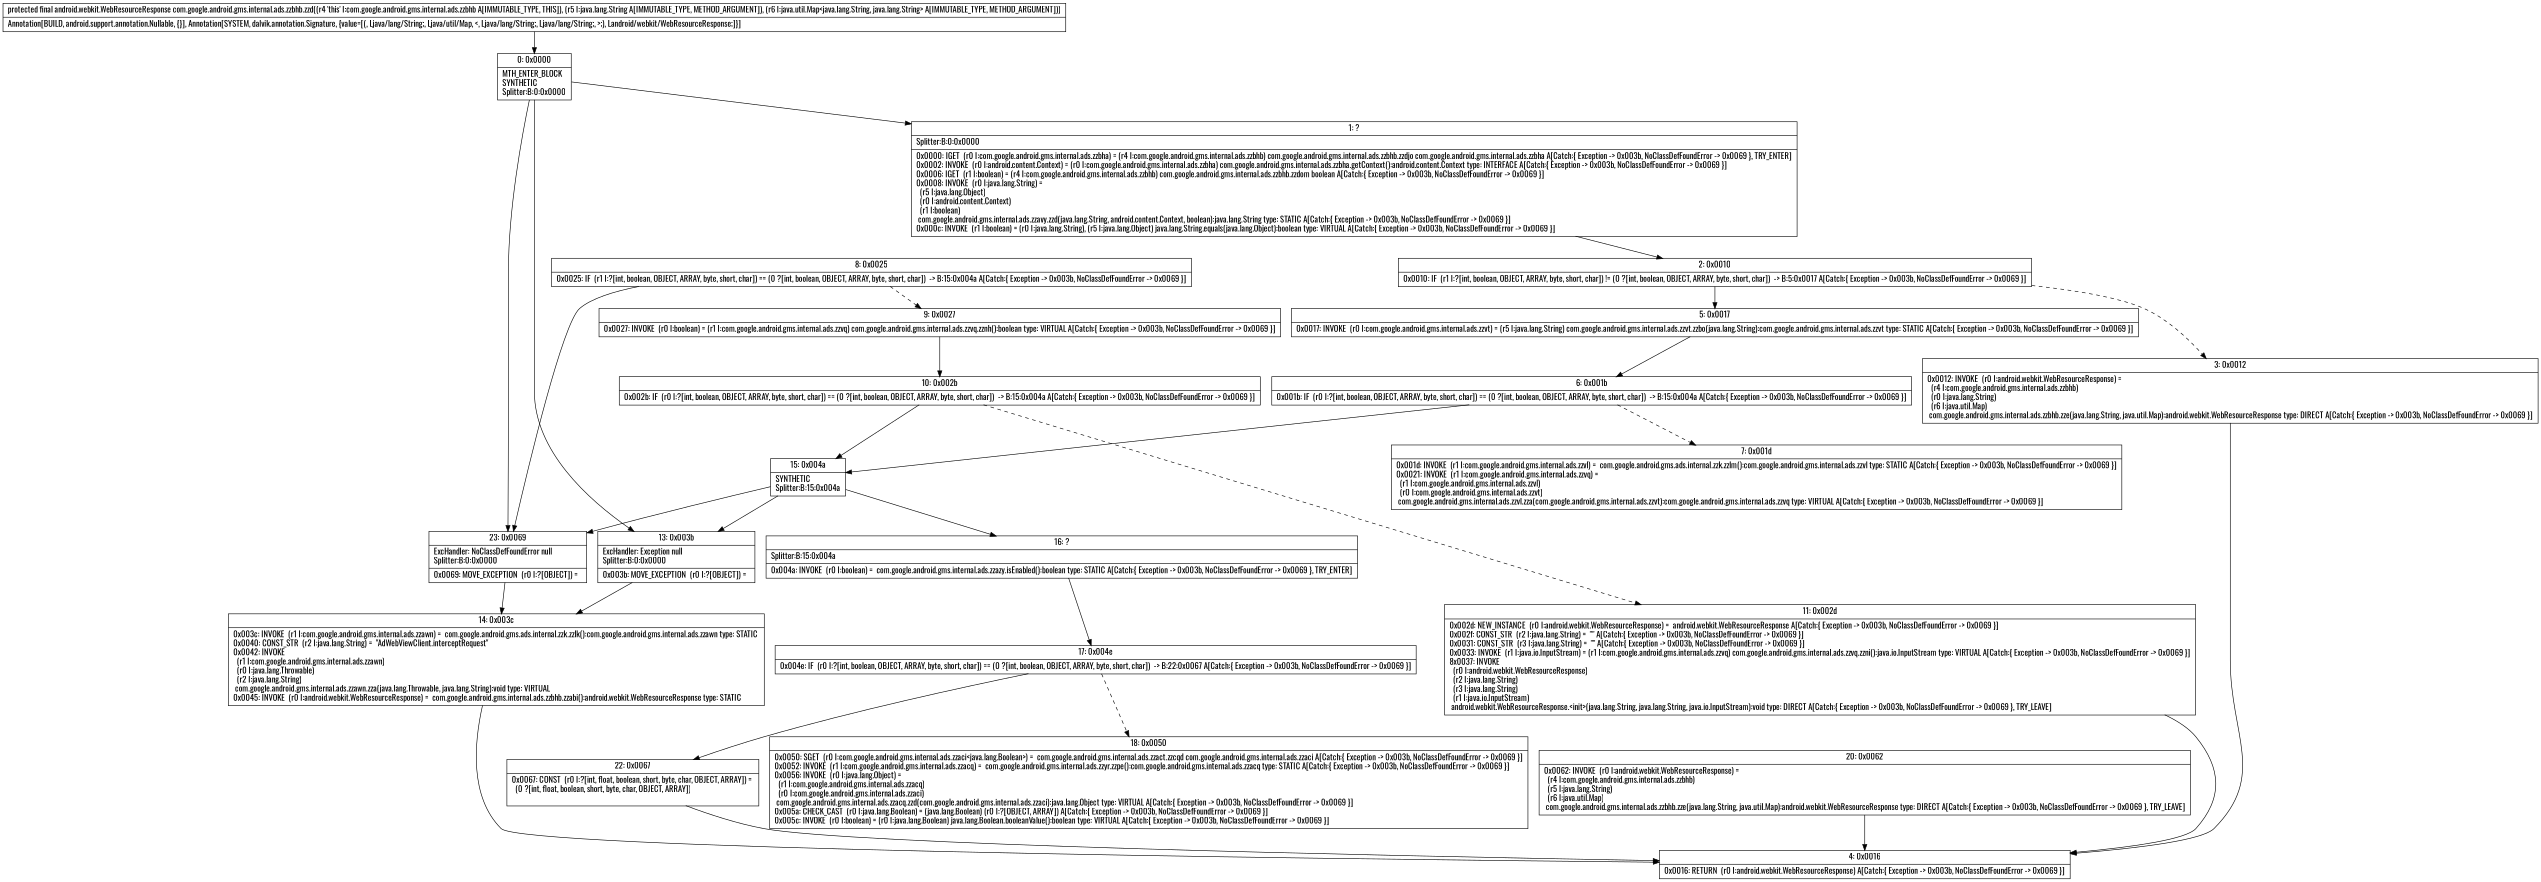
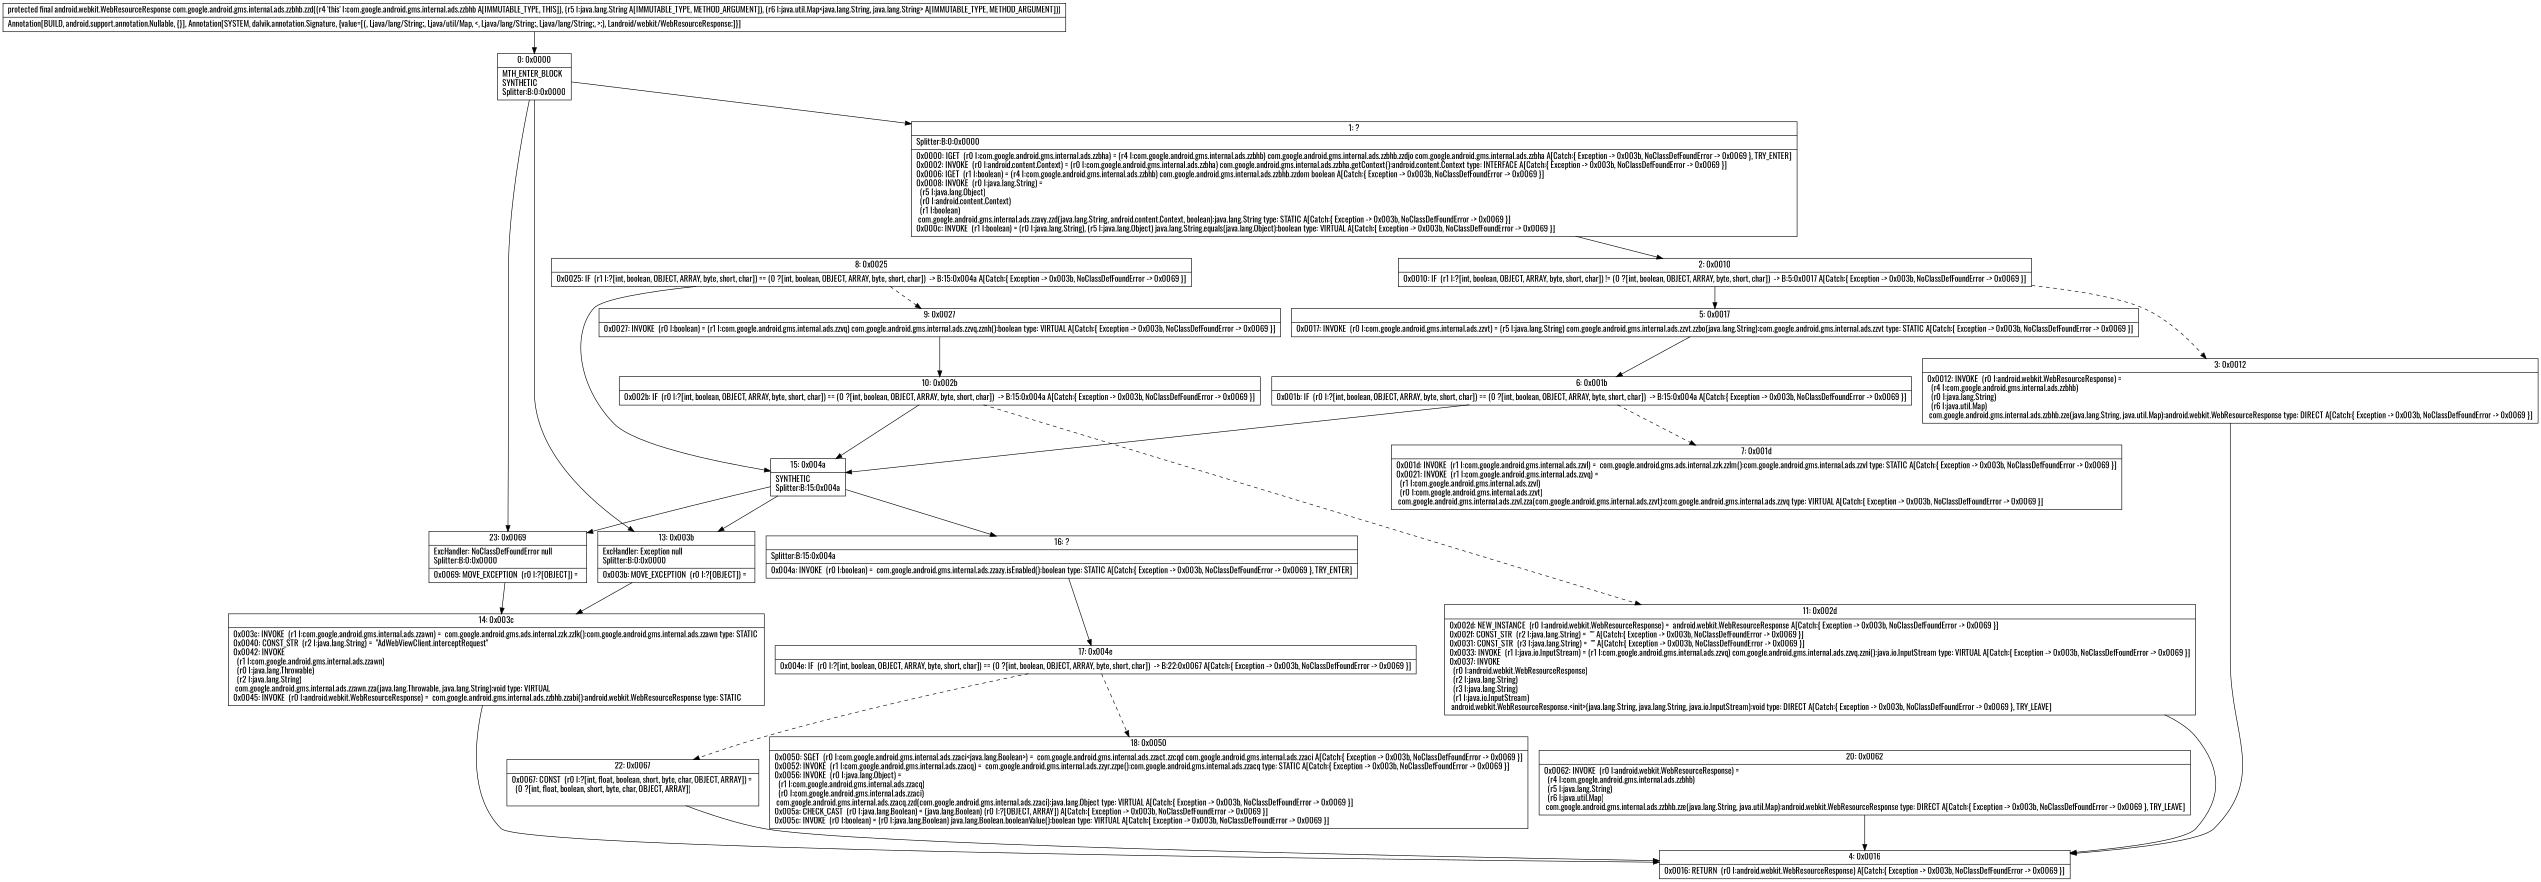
  digraph {
    fontname=Oswald
    node [fontname=Oswald shape=record]
    edge [fontname=Oswald]
    n1 [label="{0\:\ 0x0000|MTH_ENTER_BLOCK\lSYNTHETIC\lSplitter:B:0:0x0000\l}"]
    n2 [label="{1\:\ ?|Splitter:B:0:0x0000\l|0x0000: IGET  (r0 I:com.google.android.gms.internal.ads.zzbha) = (r4 I:com.google.android.gms.internal.ads.zzbhb) com.google.android.gms.internal.ads.zzbhb.zzdjo com.google.android.gms.internal.ads.zzbha A[Catch:\{ Exception \-\> 0x003b, NoClassDefFoundError \-\> 0x0069 \}, TRY_ENTER]\l0x0002: INVOKE  (r0 I:android.content.Context) = (r0 I:com.google.android.gms.internal.ads.zzbha) com.google.android.gms.internal.ads.zzbha.getContext():android.content.Context type: INTERFACE A[Catch:\{ Exception \-\> 0x003b, NoClassDefFoundError \-\> 0x0069 \}]\l0x0006: IGET  (r1 I:boolean) = (r4 I:com.google.android.gms.internal.ads.zzbhb) com.google.android.gms.internal.ads.zzbhb.zzdom boolean A[Catch:\{ Exception \-\> 0x003b, NoClassDefFoundError \-\> 0x0069 \}]\l0x0008: INVOKE  (r0 I:java.lang.String) = \l  (r5 I:java.lang.Object)\l  (r0 I:android.content.Context)\l  (r1 I:boolean)\l com.google.android.gms.internal.ads.zzavy.zzd(java.lang.String, android.content.Context, boolean):java.lang.String type: STATIC A[Catch:\{ Exception \-\> 0x003b, NoClassDefFoundError \-\> 0x0069 \}]\l0x000c: INVOKE  (r1 I:boolean) = (r0 I:java.lang.String), (r5 I:java.lang.Object) java.lang.String.equals(java.lang.Object):boolean type: VIRTUAL A[Catch:\{ Exception \-\> 0x003b, NoClassDefFoundError \-\> 0x0069 \}]\l}"]
    n3 [label="{13\:\ 0x003b|ExcHandler: Exception null\lSplitter:B:0:0x0000\l|0x003b: MOVE_EXCEPTION  (r0 I:?[OBJECT]) =  \l}"]
    n4 [label="{23\:\ 0x0069|ExcHandler: NoClassDefFoundError null\lSplitter:B:0:0x0000\l|0x0069: MOVE_EXCEPTION  (r0 I:?[OBJECT]) =  \l}"]
    n5 [label="{2\:\ 0x0010|0x0010: IF  (r1 I:?[int, boolean, OBJECT, ARRAY, byte, short, char]) != (0 ?[int, boolean, OBJECT, ARRAY, byte, short, char])  \-\> B:5:0x0017 A[Catch:\{ Exception \-\> 0x003b, NoClassDefFoundError \-\> 0x0069 \}]\l}"]
    n6 [label="{14\:\ 0x003c|0x003c: INVOKE  (r1 I:com.google.android.gms.internal.ads.zzawn) =  com.google.android.gms.ads.internal.zzk.zzlk():com.google.android.gms.internal.ads.zzawn type: STATIC \l0x0040: CONST_STR  (r2 I:java.lang.String) =  \"AdWebViewClient.interceptRequest\" \l0x0042: INVOKE  \l  (r1 I:com.google.android.gms.internal.ads.zzawn)\l  (r0 I:java.lang.Throwable)\l  (r2 I:java.lang.String)\l com.google.android.gms.internal.ads.zzawn.zza(java.lang.Throwable, java.lang.String):void type: VIRTUAL \l0x0045: INVOKE  (r0 I:android.webkit.WebResourceResponse) =  com.google.android.gms.internal.ads.zzbhb.zzabi():android.webkit.WebResourceResponse type: STATIC \l}"]
    n7 [label="{3\:\ 0x0012|0x0012: INVOKE  (r0 I:android.webkit.WebResourceResponse) = \l  (r4 I:com.google.android.gms.internal.ads.zzbhb)\l  (r0 I:java.lang.String)\l  (r6 I:java.util.Map)\l com.google.android.gms.internal.ads.zzbhb.zze(java.lang.String, java.util.Map):android.webkit.WebResourceResponse type: DIRECT A[Catch:\{ Exception \-\> 0x003b, NoClassDefFoundError \-\> 0x0069 \}]\l}"]
    n8 [label="{5\:\ 0x0017|0x0017: INVOKE  (r0 I:com.google.android.gms.internal.ads.zzvt) = (r5 I:java.lang.String) com.google.android.gms.internal.ads.zzvt.zzbo(java.lang.String):com.google.android.gms.internal.ads.zzvt type: STATIC A[Catch:\{ Exception \-\> 0x003b, NoClassDefFoundError \-\> 0x0069 \}]\l}"]
    n9 [label="{4\:\ 0x0016|0x0016: RETURN  (r0 I:android.webkit.WebResourceResponse) A[Catch:\{ Exception \-\> 0x003b, NoClassDefFoundError \-\> 0x0069 \}]\l}"]
    n10 [label="{6\:\ 0x001b|0x001b: IF  (r0 I:?[int, boolean, OBJECT, ARRAY, byte, short, char]) == (0 ?[int, boolean, OBJECT, ARRAY, byte, short, char])  \-\> B:15:0x004a A[Catch:\{ Exception \-\> 0x003b, NoClassDefFoundError \-\> 0x0069 \}]\l}"]
    n11 [label="{7\:\ 0x001d|0x001d: INVOKE  (r1 I:com.google.android.gms.internal.ads.zzvl) =  com.google.android.gms.ads.internal.zzk.zzlm():com.google.android.gms.internal.ads.zzvl type: STATIC A[Catch:\{ Exception \-\> 0x003b, NoClassDefFoundError \-\> 0x0069 \}]\l0x0021: INVOKE  (r1 I:com.google.android.gms.internal.ads.zzvq) = \l  (r1 I:com.google.android.gms.internal.ads.zzvl)\l  (r0 I:com.google.android.gms.internal.ads.zzvt)\l com.google.android.gms.internal.ads.zzvl.zza(com.google.android.gms.internal.ads.zzvt):com.google.android.gms.internal.ads.zzvq type: VIRTUAL A[Catch:\{ Exception \-\> 0x003b, NoClassDefFoundError \-\> 0x0069 \}]\l}"]
    n12 [label="{15\:\ 0x004a|SYNTHETIC\lSplitter:B:15:0x004a\l}"]
    n13 [label="{16\:\ ?|Splitter:B:15:0x004a\l|0x004a: INVOKE  (r0 I:boolean) =  com.google.android.gms.internal.ads.zzazy.isEnabled():boolean type: STATIC A[Catch:\{ Exception \-\> 0x003b, NoClassDefFoundError \-\> 0x0069 \}, TRY_ENTER]\l}"]
    n14 [label="{8\:\ 0x0025|0x0025: IF  (r1 I:?[int, boolean, OBJECT, ARRAY, byte, short, char]) == (0 ?[int, boolean, OBJECT, ARRAY, byte, short, char])  \-\> B:15:0x004a A[Catch:\{ Exception \-\> 0x003b, NoClassDefFoundError \-\> 0x0069 \}]\l}"]
    n15 [label="{9\:\ 0x0027|0x0027: INVOKE  (r0 I:boolean) = (r1 I:com.google.android.gms.internal.ads.zzvq) com.google.android.gms.internal.ads.zzvq.zznh():boolean type: VIRTUAL A[Catch:\{ Exception \-\> 0x003b, NoClassDefFoundError \-\> 0x0069 \}]\l}"]
    n16 [label="{10\:\ 0x002b|0x002b: IF  (r0 I:?[int, boolean, OBJECT, ARRAY, byte, short, char]) == (0 ?[int, boolean, OBJECT, ARRAY, byte, short, char])  \-\> B:15:0x004a A[Catch:\{ Exception \-\> 0x003b, NoClassDefFoundError \-\> 0x0069 \}]\l}"]
-   n17 [label="{11\:\ 0x002d|0x002d: NEW_INSTANCE  (r0 I:android.webkit.WebResourceResponse) =  android.webkit.WebResourceResponse A[Catch:\{ Exception \-\> 0x003b, NoClassDefFoundError \-\> 0x0069 \}]\l0x002f: CONST_STR  (r2 I:java.lang.String) =  \"\" A[Catch:\{ Exception \-\> 0x003b, NoClassDefFoundError \-\> 0x0069 \}]\l0x0031: CONST_STR  (r3 I:java.lang.String) =  \"\" A[Catch:\{ Exception \-\> 0x003b, NoClassDefFoundError \-\> 0x0069 \}]\l0x0033: INVOKE  (r1 I:java.io.InputStream) = (r1 I:com.google.android.gms.internal.ads.zzvq) com.google.android.gms.internal.ads.zzvq.zzni():java.io.InputStream type: VIRTUAL A[Catch:\{ Exception \-\> 0x003b, NoClassDefFoundError \-\> 0x0069 \}]\l8x0037: INVOKE  \l  (r0 I:android.webkit.WebResourceResponse)\l  (r2 I:java.lang.String)\l  (r3 I:java.lang.String)\l  (r1 I:java.io.InputStream)\l android.webkit.WebResourceResponse.\<init\>(java.lang.String, java.lang.String, java.io.InputStream):void type: DIRECT A[Catch:\{ Exception \-\> 0x003b, NoClassDefFoundError \-\> 0x0069 \}, TRY_LEAVE]\l}"]
+   n17 [label="{11\:\ 0x002d|0x002d: NEW_INSTANCE  (r0 I:android.webkit.WebResourceResponse) =  android.webkit.WebResourceResponse A[Catch:\{ Exception \-\> 0x003b, NoClassDefFoundError \-\> 0x0069 \}]\l0x002f: CONST_STR  (r2 I:java.lang.String) =  \"\" A[Catch:\{ Exception \-\> 0x003b, NoClassDefFoundError \-\> 0x0069 \}]\l0x0031: CONST_STR  (r3 I:java.lang.String) =  \"\" A[Catch:\{ Exception \-\> 0x003b, NoClassDefFoundError \-\> 0x0069 \}]\l0x0033: INVOKE  (r1 I:java.io.InputStream) = (r1 I:com.google.android.gms.internal.ads.zzvq) com.google.android.gms.internal.ads.zzvq.zzni():java.io.InputStream type: VIRTUAL A[Catch:\{ Exception \-\> 0x003b, NoClassDefFoundError \-\> 0x0069 \}]\l0x0037: INVOKE  \l  (r0 I:android.webkit.WebResourceResponse)\l  (r2 I:java.lang.String)\l  (r3 I:java.lang.String)\l  (r1 I:java.io.InputStream)\l android.webkit.WebResourceResponse.\<init\>(java.lang.String, java.lang.String, java.io.InputStream):void type: DIRECT A[Catch:\{ Exception \-\> 0x003b, NoClassDefFoundError \-\> 0x0069 \}, TRY_LEAVE]\l}"]
    n18 [label="{17\:\ 0x004e|0x004e: IF  (r0 I:?[int, boolean, OBJECT, ARRAY, byte, short, char]) == (0 ?[int, boolean, OBJECT, ARRAY, byte, short, char])  \-\> B:22:0x0067 A[Catch:\{ Exception \-\> 0x003b, NoClassDefFoundError \-\> 0x0069 \}]\l}"]
    n19 [label="{18\:\ 0x0050|0x0050: SGET  (r0 I:com.google.android.gms.internal.ads.zzaci\<java.lang.Boolean\>) =  com.google.android.gms.internal.ads.zzact.zzcqd com.google.android.gms.internal.ads.zzaci A[Catch:\{ Exception \-\> 0x003b, NoClassDefFoundError \-\> 0x0069 \}]\l0x0052: INVOKE  (r1 I:com.google.android.gms.internal.ads.zzacq) =  com.google.android.gms.internal.ads.zzyr.zzpe():com.google.android.gms.internal.ads.zzacq type: STATIC A[Catch:\{ Exception \-\> 0x003b, NoClassDefFoundError \-\> 0x0069 \}]\l0x0056: INVOKE  (r0 I:java.lang.Object) = \l  (r1 I:com.google.android.gms.internal.ads.zzacq)\l  (r0 I:com.google.android.gms.internal.ads.zzaci)\l com.google.android.gms.internal.ads.zzacq.zzd(com.google.android.gms.internal.ads.zzaci):java.lang.Object type: VIRTUAL A[Catch:\{ Exception \-\> 0x003b, NoClassDefFoundError \-\> 0x0069 \}]\l0x005a: CHECK_CAST  (r0 I:java.lang.Boolean) = (java.lang.Boolean) (r0 I:?[OBJECT, ARRAY]) A[Catch:\{ Exception \-\> 0x003b, NoClassDefFoundError \-\> 0x0069 \}]\l0x005c: INVOKE  (r0 I:boolean) = (r0 I:java.lang.Boolean) java.lang.Boolean.booleanValue():boolean type: VIRTUAL A[Catch:\{ Exception \-\> 0x003b, NoClassDefFoundError \-\> 0x0069 \}]\l}"]
    n20 [label="{22\:\ 0x0067|0x0067: CONST  (r0 I:?[int, float, boolean, short, byte, char, OBJECT, ARRAY]) = \l  (0 ?[int, float, boolean, short, byte, char, OBJECT, ARRAY])\l \l}"]
    n21 [label="{20\:\ 0x0062|0x0062: INVOKE  (r0 I:android.webkit.WebResourceResponse) = \l  (r4 I:com.google.android.gms.internal.ads.zzbhb)\l  (r5 I:java.lang.String)\l  (r6 I:java.util.Map)\l com.google.android.gms.internal.ads.zzbhb.zze(java.lang.String, java.util.Map):android.webkit.WebResourceResponse type: DIRECT A[Catch:\{ Exception \-\> 0x003b, NoClassDefFoundError \-\> 0x0069 \}, TRY_LEAVE]\l}"]
    n22 [label="{protected final android.webkit.WebResourceResponse com.google.android.gms.internal.ads.zzbhb.zzd((r4 'this' I:com.google.android.gms.internal.ads.zzbhb A[IMMUTABLE_TYPE, THIS]), (r5 I:java.lang.String A[IMMUTABLE_TYPE, METHOD_ARGUMENT]), (r6 I:java.util.Map\<java.lang.String, java.lang.String\> A[IMMUTABLE_TYPE, METHOD_ARGUMENT]))  | Annotation[BUILD, android.support.annotation.Nullable, \{\}], Annotation[SYSTEM, dalvik.annotation.Signature, \{value=[(, Ljava\/lang\/String;, Ljava\/util\/Map, \<, Ljava\/lang\/String;, Ljava\/lang\/String;, \>;), Landroid\/webkit\/WebResourceResponse;]\}]\l}"]
    n1 -> n2
    n1 -> n3
    n1 -> n4
    n2 -> n5
    n3 -> n6
    n4 -> n6
    n5 -> n7 [style=dashed]
    n5 -> n8
    n6 -> n9
    n7 -> n9
    n8 -> n10
    n10 -> n11 [style=dashed]
    n10 -> n12
    n12 -> n3
    n12 -> n4
    n12 -> n13
    n13 -> n18
-   n14 -> n4
+   n14 -> n12
    n14 -> n15 [style=dashed]
    n15 -> n16
    n16 -> n12
    n16 -> n17 [style=dashed]
    n17 -> n9
    n18 -> n19 [style=dashed]
-   n18 -> n20
+   n18 -> n20 [style=dashed]
    n20 -> n9
    n21 -> n9
    n22 -> n1
  }
